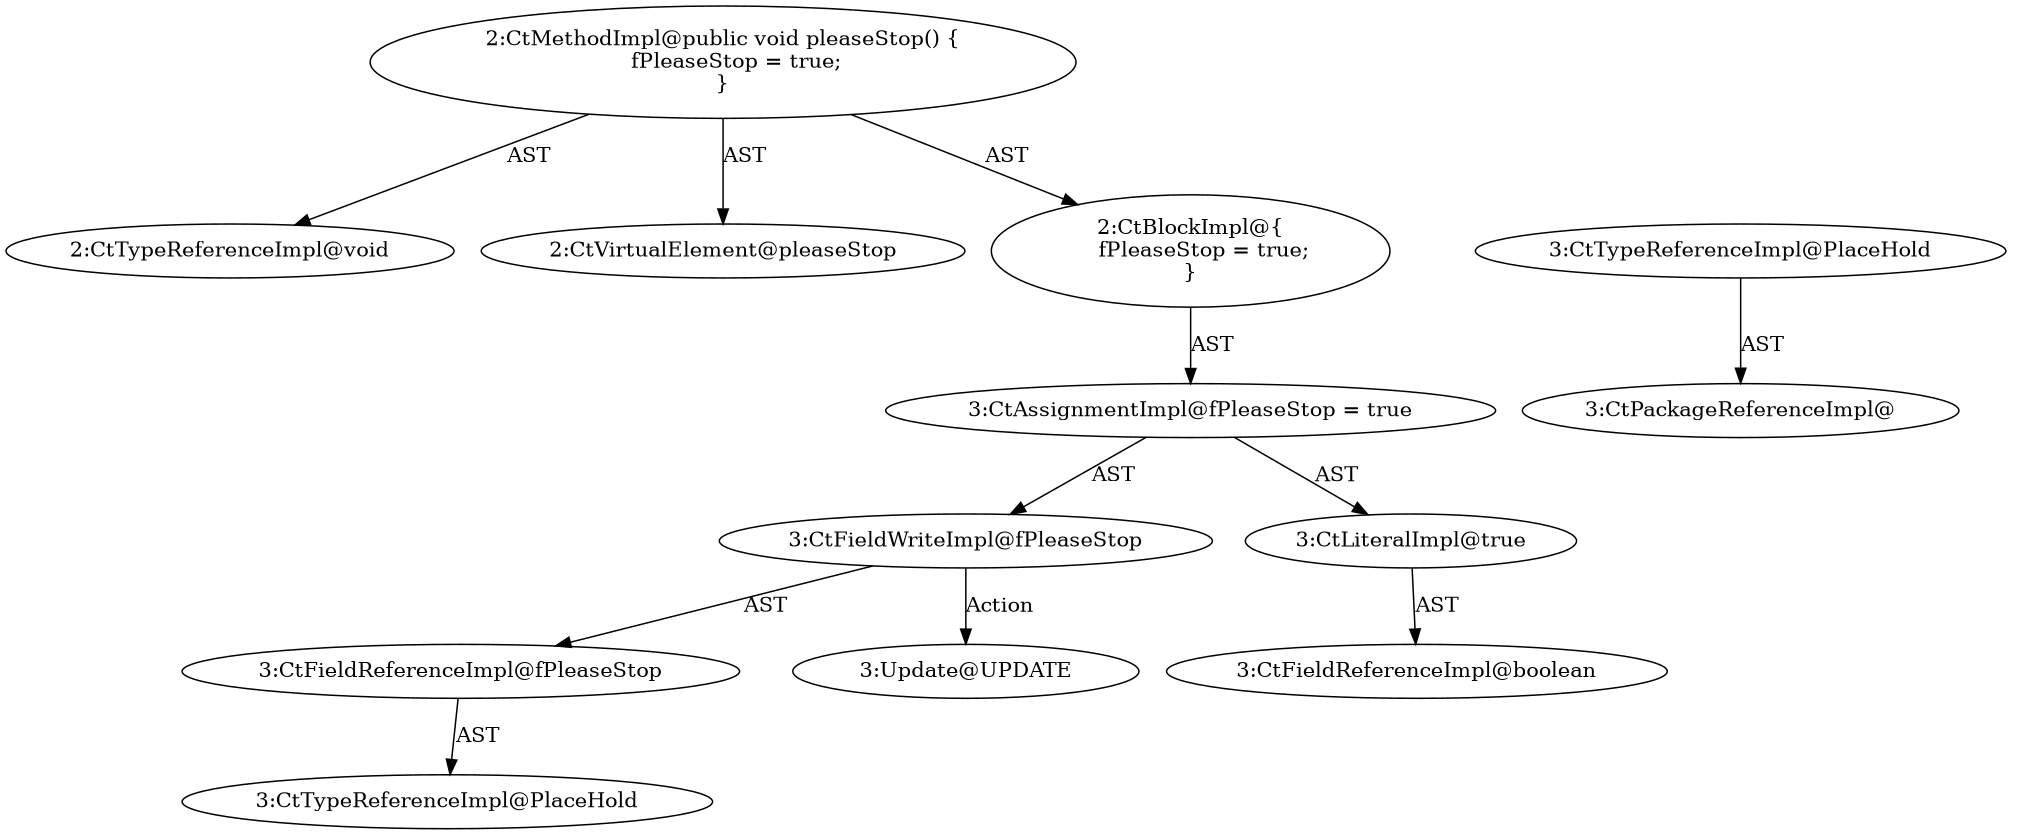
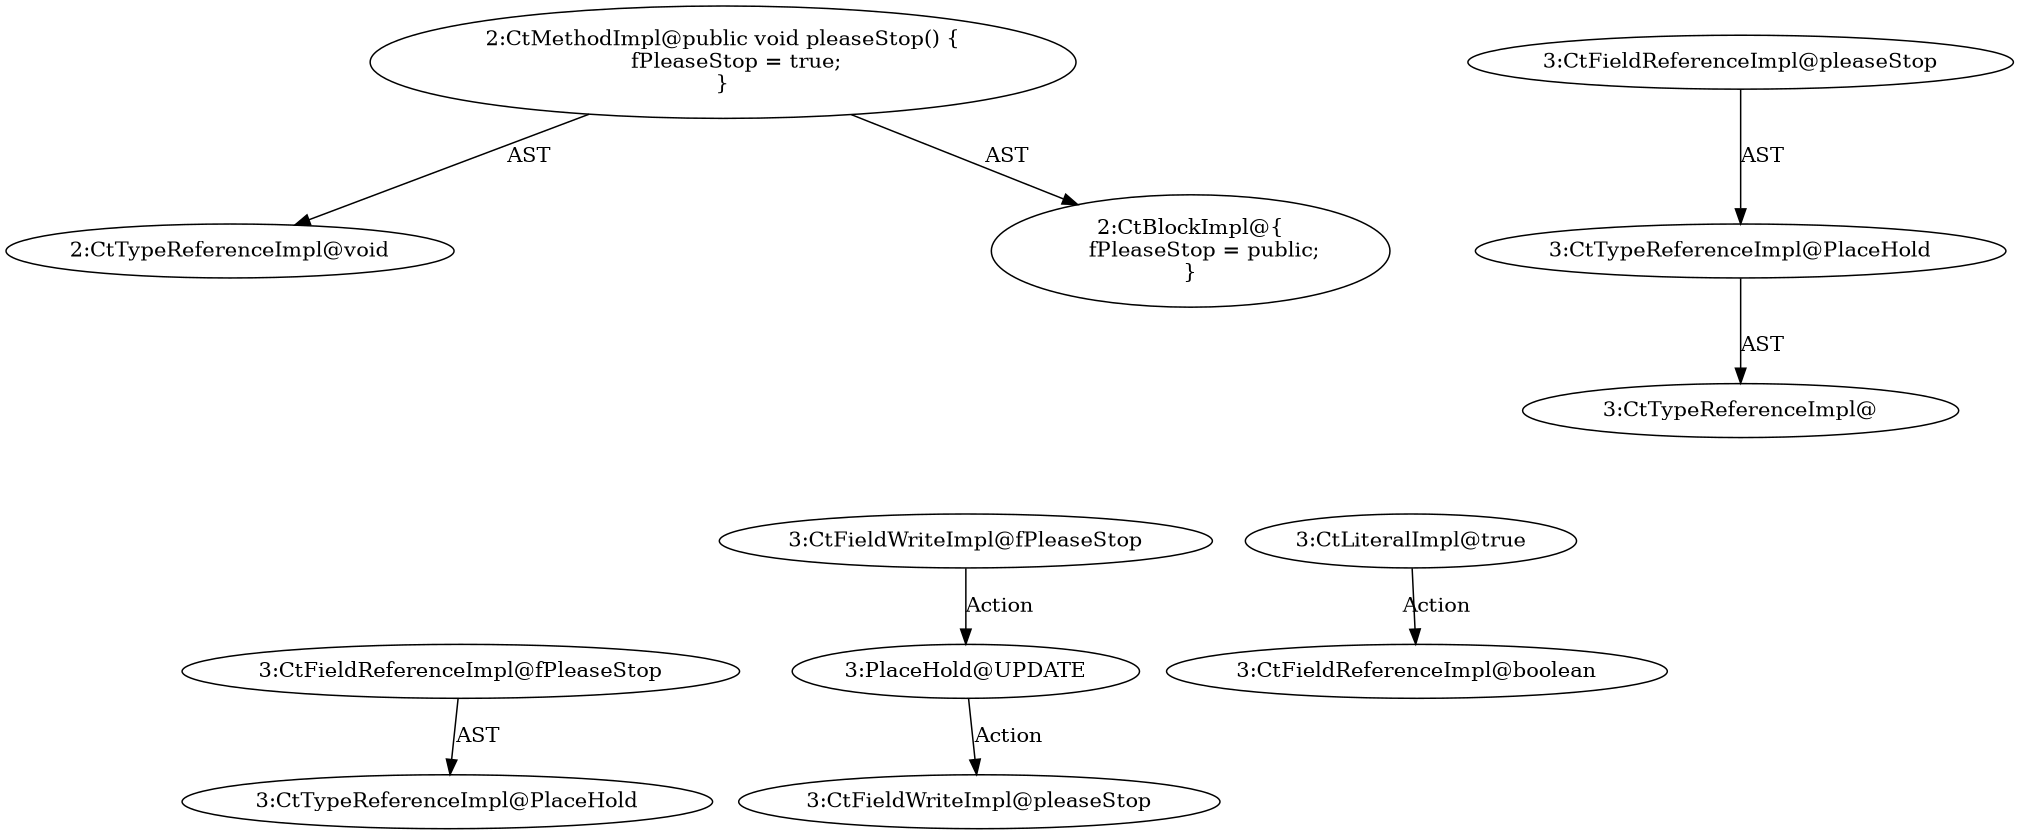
  digraph {
    node [shape=ellipse]
    n1 [label="2:CtTypeReferenceImpl@void"]
-   n2 [label="2:CtVirtualElement@pleaseStop"]
    n3 [label="3:CtFieldReferenceImpl@fPleaseStop"]
    n4 [label="3:CtTypeReferenceImpl@PlaceHold"]
    n5 [label="3:CtFieldWriteImpl@fPleaseStop"]
-   n6 [label="3:Update@UPDATE"]
+   n6 [label="3:PlaceHold@UPDATE"]
+   n7 [label="3:CtFieldWriteImpl@pleaseStop"]
    n8 [label="3:CtLiteralImpl@true"]
    n9 [label="3:CtFieldReferenceImpl@boolean"]
-   n10 [label="3:CtAssignmentImpl@fPleaseStop = true"]
-   n11 [label="2:CtBlockImpl@\{\n    fPleaseStop = true;\n\}"]
+   n11 [label="2:CtBlockImpl@\{\n    fPleaseStop = public;\n\}"]
    n12 [label="2:CtMethodImpl@public void pleaseStop() \{\n    fPleaseStop = true;\n\}"]
-   n13 [label="3:CtPackageReferenceImpl@"]
+   n13 [label="3:CtTypeReferenceImpl@"]
    n14 [label="3:CtTypeReferenceImpl@PlaceHold"]
+   n15 [label="3:CtFieldReferenceImpl@pleaseStop"]
    n3 -> n4 [label=AST]
-   n5 -> n3 [label=AST]
    n5 -> n6 [label=Action]
-   n8 -> n9 [label=AST]
-   n10 -> n5 [label=AST]
-   n10 -> n8 [label=AST]
-   n11 -> n10 [label=AST]
+   n6 -> n7 [label=Action]
+   n8 -> n9 [label=Action]
    n12 -> n1 [label=AST]
-   n12 -> n2 [label=AST]
    n12 -> n11 [label=AST]
    n14 -> n13 [label=AST]
+   n15 -> n14 [label=AST]
  }
